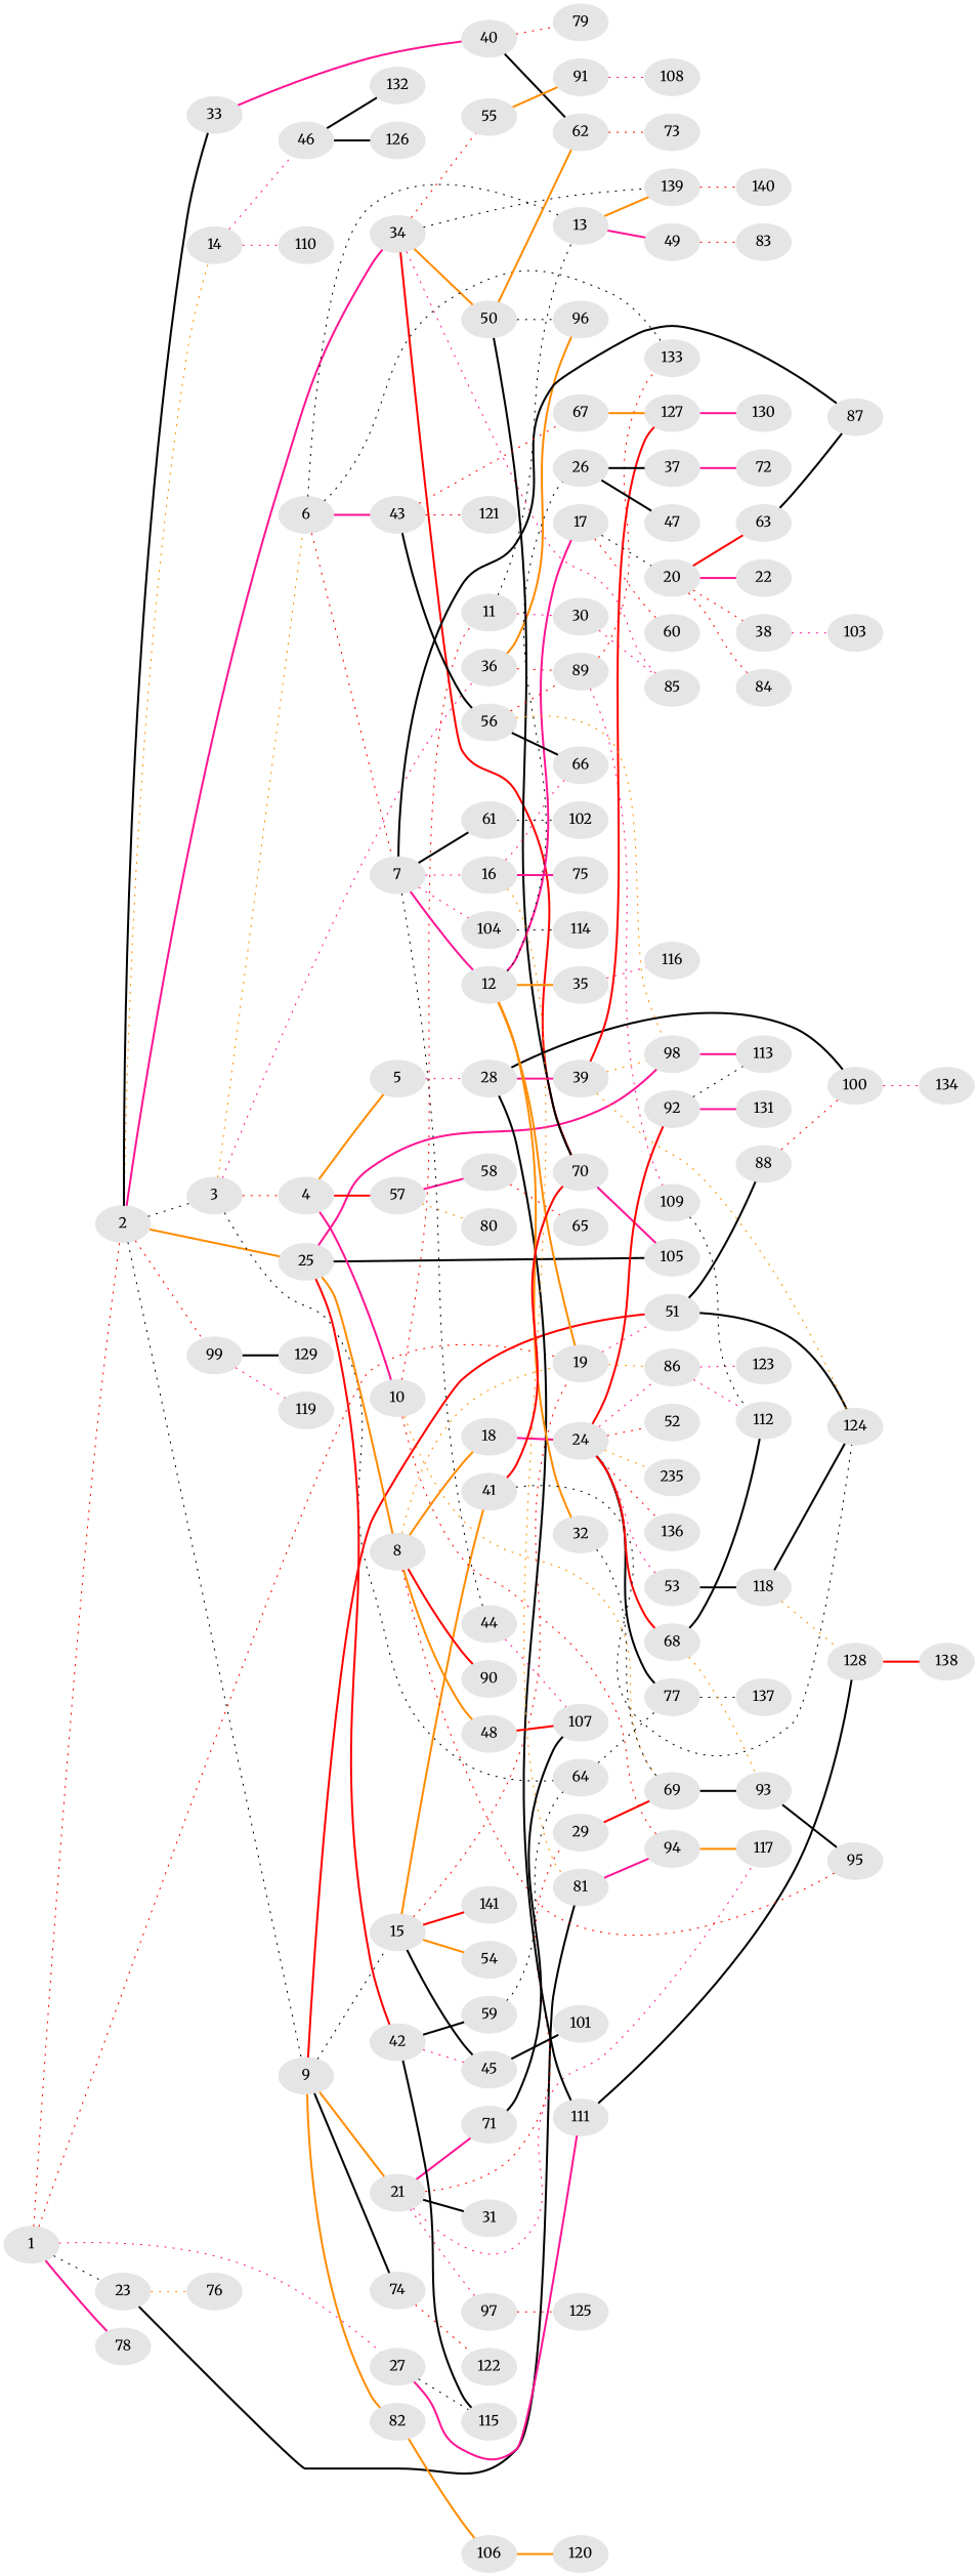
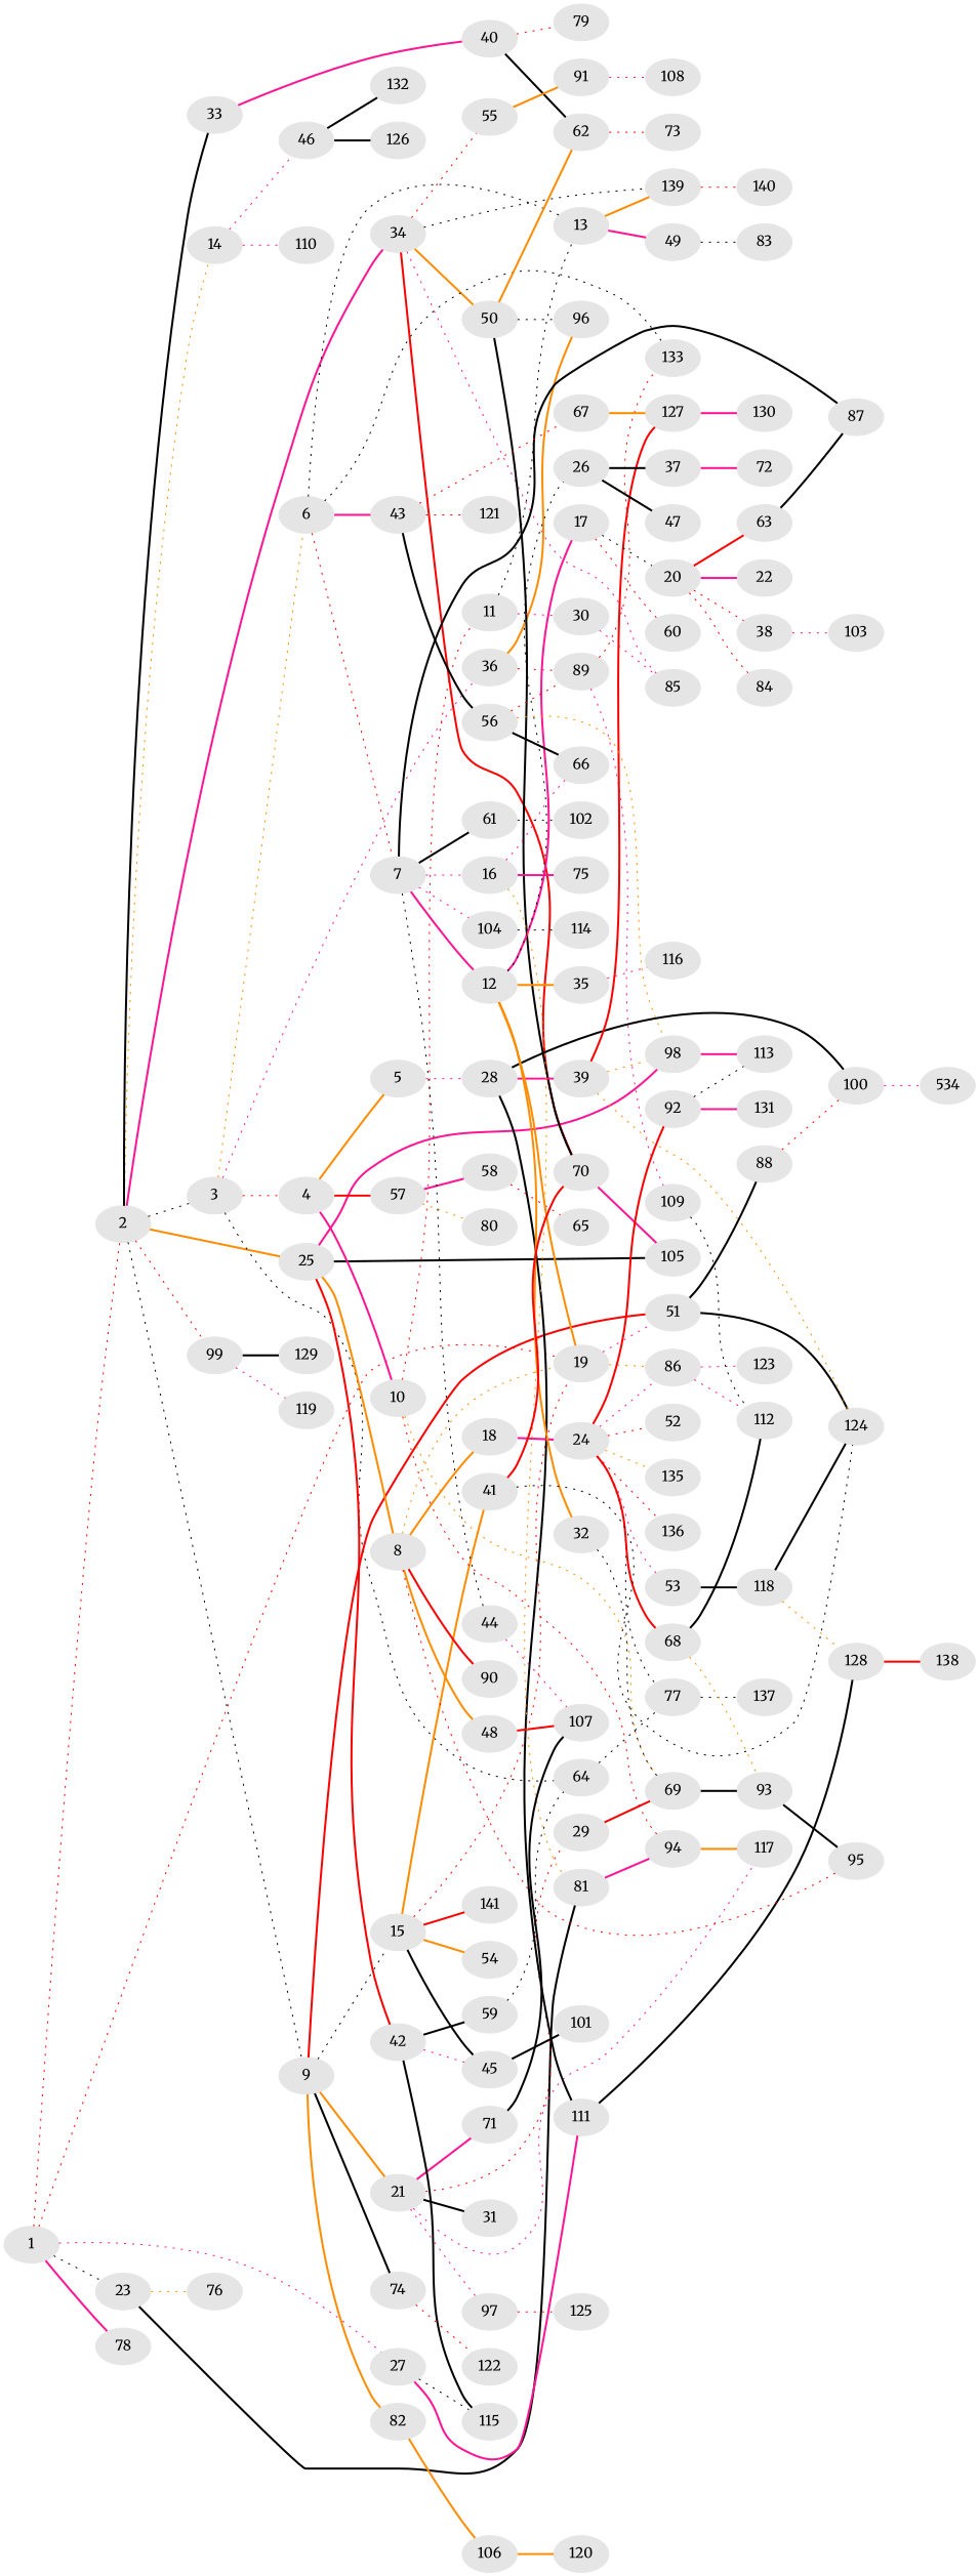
  graph {
    fontname=Merriweather
    rankdir=LR
    node [color=gray90 fontname=Merriweather style=filled]
    edge [color=black fontname=Merriweather style=dotted]
    1
    2
    19
    23
    27
    78
    3
    9
    14
    25
    33
    34
    99
    51
    86
    81
    76
    111
    115
    4
    6
    36
    64
    15
    21
    74
    82
    46
    110
    8
    42
    98
    105
    40
    139
    85
    50
    55
    70
    119
    129
    5
    10
    57
    7
    13
    43
    133
    89
    96
    77
    28
    18
    48
    90
    95
    11
    69
    94
    58
    80
    39
    100
    12
    16
    44
    61
    87
    104
    49
    56
    67
    121
    17
    26
    32
    35
    66
    75
    107
    102
    114
    24
    41
    45
    54
    141
    29
    31
    71
    97
    117
    124
    88
    122
    106
    30
    93
    20
    60
    37
    47
    116
    83
    140
    126
    132
    101
    22
    38
    63
    84
    52
    53
    68
    92
-   135 [label=235]
+   135
    136
    112
    123
    103
    125
    118
    137
    113
    131
    59
    72
    128
    127
-   134
+   134 [label=534]
    62
    79
    91
    109
    130
    73
    108
    65
    120
    138
    1 -- 2 [color=red]
    1 -- 19 [color=red]
    1 -- 23
    1 -- 27 [color=deeppink]
    1 -- 78 [color=deeppink style=bold]
    2 -- 3
    2 -- 9
    2 -- 14 [color=darkorange]
    2 -- 25 [color=darkorange style=bold]
    2 -- 33 [style=bold]
    2 -- 34 [color=deeppink style=bold]
    2 -- 99 [color=red]
    19 -- 51 [color=deeppink]
    19 -- 86 [color=darkorange]
    23 -- 81 [style=bold]
    23 -- 76 [color=darkorange]
    27 -- 111 [color=deeppink style=bold]
    27 -- 115
    3 -- 4 [color=red]
    3 -- 6 [color=darkorange]
    3 -- 36 [color=deeppink]
    3 -- 64
    9 -- 51 [color=red style=bold]
    9 -- 15
    9 -- 21 [color=darkorange style=bold]
    9 -- 74 [style=bold]
    9 -- 82 [color=darkorange style=bold]
    14 -- 46 [color=deeppink]
    14 -- 110 [color=deeppink]
    25 -- 8 [color=darkorange style=bold]
    25 -- 42 [color=red style=bold]
    25 -- 98 [color=deeppink style=bold]
    25 -- 105 [style=bold]
    33 -- 40 [color=deeppink style=bold]
    34 -- 139
    34 -- 85 [color=deeppink]
    34 -- 50 [color=darkorange style=bold]
    34 -- 55 [color=red]
    34 -- 70 [color=red style=bold]
    99 -- 119 [color=deeppink]
    99 -- 129 [style=bold]
    51 -- 124 [style=bold]
    51 -- 88 [style=bold]
    86 -- 112 [color=deeppink]
    86 -- 123 [color=deeppink]
    81 -- 94 [color=deeppink style=bold]
    111 -- 128 [style=bold]
    4 -- 5 [color=darkorange style=bold]
    4 -- 10 [color=deeppink style=bold]
    4 -- 57 [color=red style=bold]
    6 -- 7 [color=red]
    6 -- 13
    6 -- 43 [color=deeppink style=bold]
    6 -- 133
    36 -- 89 [color=red]
    36 -- 96 [color=darkorange style=bold]
    64 -- 77
    15 -- 19 [color=red]
    15 -- 41 [color=darkorange style=bold]
    15 -- 45 [style=bold]
    15 -- 54 [color=darkorange style=bold]
    15 -- 141 [color=red style=bold]
    21 -- 29 [color=red]
    21 -- 31 [style=bold]
    21 -- 71 [color=deeppink style=bold]
    21 -- 97 [color=deeppink]
    21 -- 117 [color=deeppink]
    74 -- 122 [color=red]
    82 -- 106 [color=darkorange style=bold]
    46 -- 126 [style=bold]
    46 -- 132 [style=bold]
    8 -- 19 [color=darkorange]
    8 -- 18 [color=darkorange style=bold]
    8 -- 48 [color=darkorange style=bold]
    8 -- 90 [color=red style=bold]
    8 -- 95 [color=red]
    42 -- 115 [style=bold]
    42 -- 45 [color=deeppink]
    42 -- 59 [style=bold]
    98 -- 113 [color=deeppink style=bold]
    40 -- 62 [style=bold]
    40 -- 79 [color=red]
    139 -- 140 [color=red]
    50 -- 70 [style=bold]
    50 -- 96
    50 -- 62 [color=darkorange style=bold]
    55 -- 91 [color=darkorange style=bold]
    70 -- 105 [color=deeppink style=bold]
    5 -- 28 [color=deeppink]
    10 -- 11 [color=red]
    10 -- 69 [color=darkorange]
    10 -- 94 [color=red]
    57 -- 58 [color=deeppink style=bold]
    57 -- 80 [color=darkorange]
    7 -- 12 [color=deeppink style=bold]
    7 -- 16 [color=deeppink]
    7 -- 44
    7 -- 61 [style=bold]
    7 -- 87 [style=bold]
    7 -- 104 [color=deeppink]
    13 -- 139 [color=darkorange style=bold]
    13 -- 49 [color=deeppink style=bold]
    43 -- 56 [style=bold]
    43 -- 67 [color=red]
    43 -- 121 [color=red]
    89 -- 133 [color=red]
    89 -- 109 [color=deeppink]
    77 -- 137
    28 -- 111 [style=bold]
    28 -- 39 [color=deeppink style=bold]
    28 -- 100 [style=bold]
    18 -- 24 [color=deeppink style=bold]
    48 -- 107 [color=red style=bold]
    11 -- 13
    11 -- 30 [color=deeppink]
    69 -- 93 [style=bold]
    94 -- 117 [color=darkorange style=bold]
    58 -- 65 [color=red]
    39 -- 98 [color=darkorange]
    39 -- 124 [color=darkorange]
    39 -- 127 [color=red style=bold]
    100 -- 134 [color=deeppink]
    12 -- 19 [color=darkorange style=bold]
    12 -- 17 [color=deeppink style=bold]
    12 -- 26
    12 -- 32 [color=darkorange style=bold]
    12 -- 35 [color=darkorange style=bold]
    16 -- 81 [color=darkorange]
    16 -- 66 [color=deeppink]
    16 -- 75 [color=deeppink style=bold]
    44 -- 107 [color=deeppink]
    61 -- 102
    104 -- 114
-   49 -- 83 [color=red]
+   49 -- 83
    56 -- 98 [color=darkorange]
    56 -- 89 [color=red]
    56 -- 66 [style=bold]
    67 -- 127 [color=darkorange style=bold]
    17 -- 20
    17 -- 60 [color=red]
    26 -- 37 [style=bold]
    26 -- 47 [style=bold]
    32 -- 69
    35 -- 116 [color=deeppink]
    24 -- 86 [color=deeppink]
-   24 -- 77 [style=bold]
+   24 -- 77
    24 -- 52 [color=red]
    24 -- 53 [color=deeppink]
    24 -- 68 [color=red style=bold]
    24 -- 92 [color=red style=bold]
    24 -- 135 [color=darkorange]
    24 -- 136 [color=red]
    41 -- 70 [color=red style=bold]
    41 -- 124
    45 -- 101 [style=bold]
    29 -- 69 [color=red style=bold]
    71 -- 107 [style=bold]
    97 -- 125 [color=red]
    88 -- 100 [color=red]
    106 -- 120 [color=darkorange style=bold]
    30 -- 85 [color=deeppink]
    93 -- 95 [style=bold]
    20 -- 22 [color=deeppink style=bold]
    20 -- 38 [color=red]
    20 -- 63 [color=red style=bold]
    20 -- 84 [color=red]
    37 -- 72 [color=deeppink style=bold]
    38 -- 103 [color=deeppink]
    63 -- 87 [style=bold]
    53 -- 118 [style=bold]
    68 -- 93 [color=darkorange]
    68 -- 112 [style=bold]
    92 -- 113
    92 -- 131 [color=deeppink style=bold]
    118 -- 124 [style=bold]
    118 -- 128 [color=darkorange]
    59 -- 64
    128 -- 138 [color=red style=bold]
    127 -- 130 [color=deeppink style=bold]
    62 -- 73 [color=red]
    91 -- 108 [color=deeppink]
    109 -- 112
  }
